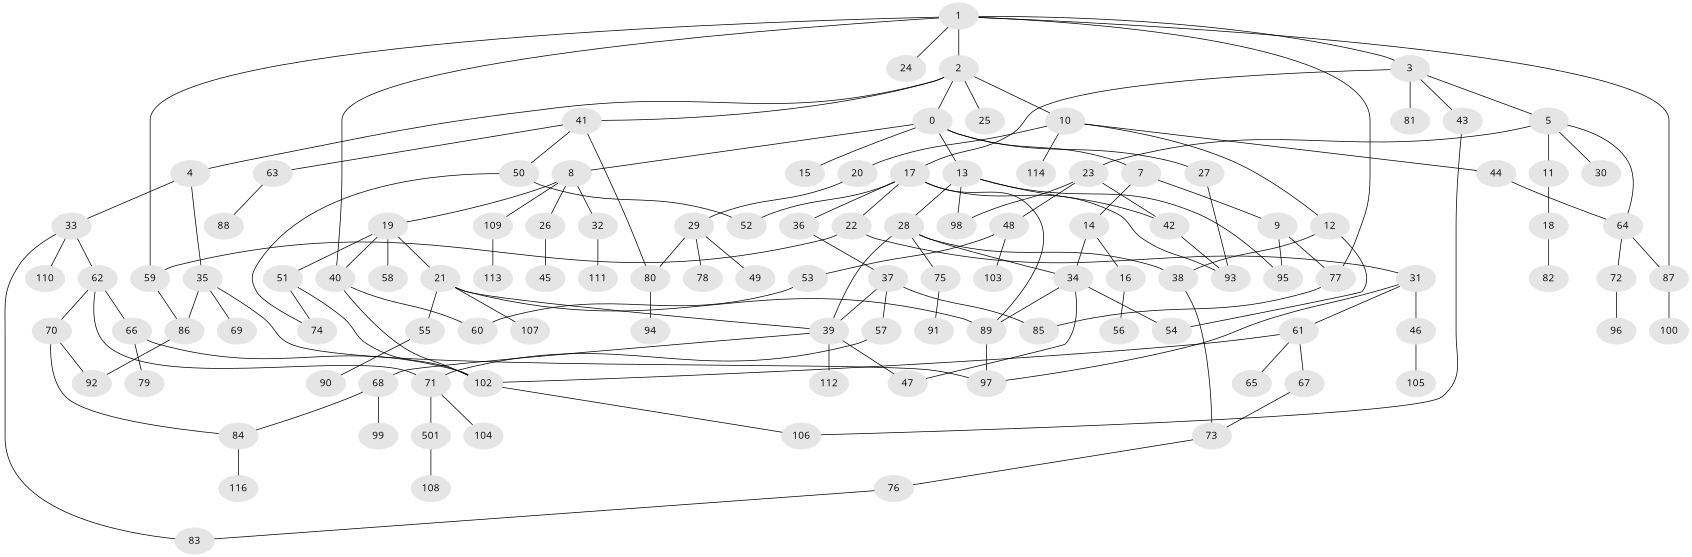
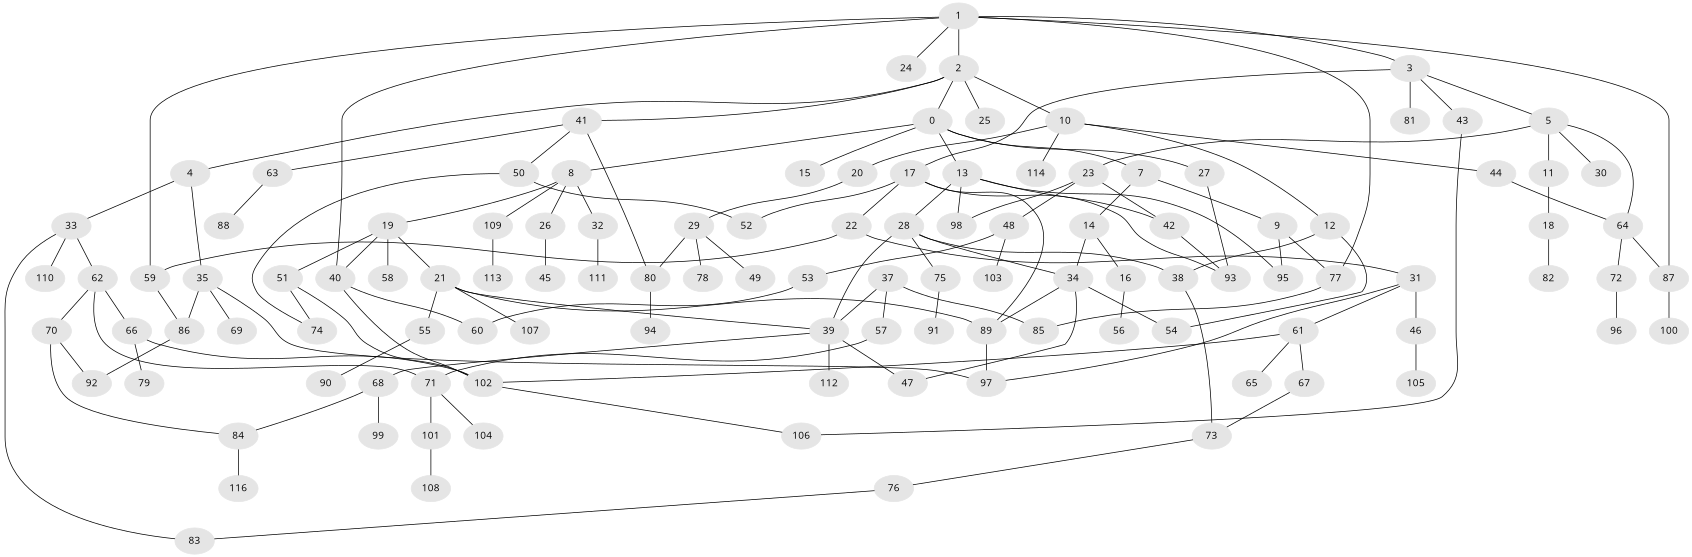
  graph {
    fontname="Open Sans"
    node [color=gray90 fontname="Open Sans" style=filled]
    edge [fontname="Open Sans"]
    1
    2
    3
    24
    40
    59
    77
    87
    4
    n10 [label=0]
    10
    25
    41
    5
    17
    43
    81
    60
    102
    86
    85
    100
    33
    35
    7
    8
    13
    15
    27
    12
    20
    44
    114
    80
    50
    63
    11
    23
    30
    64
    22
-   36
    52
    89
    93
    106
    62
    83
    110
    97
    69
    18
    42
    98
    48
    72
    9
    14
    19
    26
    32
    109
    95
    28
    16
    34
    21
    51
    58
    45
    111
    113
    38
    54
    29
    82
    73
    39
    75
    56
    47
    70
    84
    92
    31
    37
    55
    107
    74
    49
    78
    68
    112
    90
    46
    61
    53
    103
    91
    94
    105
    65
    67
    71
    66
    57
    76
    99
    88
-   101 [label=501]
+   101
    104
    79
    96
    116
    108
    1 -- 2
    1 -- 3
    1 -- 24
    1 -- 40
    1 -- 59
    1 -- 77
    1 -- 87
    2 -- 4
    2 -- n10
    2 -- 10
    2 -- 25
    2 -- 41
    3 -- 5
    3 -- 17
    3 -- 43
    3 -- 81
    40 -- 60
    40 -- 102
    59 -- 86
    77 -- 85
    87 -- 100
    4 -- 33
    4 -- 35
    n10 -- 7
    n10 -- 8
    n10 -- 13
    n10 -- 15
    n10 -- 27
    10 -- 12
    10 -- 20
    10 -- 44
    10 -- 114
    41 -- 80
    41 -- 50
    41 -- 63
    5 -- 11
    5 -- 23
    5 -- 30
    5 -- 64
    17 -- 22
-   17 -- 36
    17 -- 52
    17 -- 89
    17 -- 93
    43 -- 106
    102 -- 106
    86 -- 92
    33 -- 62
    33 -- 83
    33 -- 110
    35 -- 86
    35 -- 97
    35 -- 69
    7 -- 9
    7 -- 14
    8 -- 19
    8 -- 26
    8 -- 32
    8 -- 109
    13 -- 42
    13 -- 98
    13 -- 95
    13 -- 28
    27 -- 93
    12 -- 38
    12 -- 54
    20 -- 29
    44 -- 64
    80 -- 94
    50 -- 52
    50 -- 74
    63 -- 88
    11 -- 18
    23 -- 42
    23 -- 98
    23 -- 48
    64 -- 87
    64 -- 72
    22 -- 59
    22 -- 31
-   36 -- 37
    89 -- 97
    62 -- 70
    62 -- 71
    62 -- 66
    18 -- 82
    42 -- 93
    48 -- 53
    48 -- 103
    72 -- 96
    9 -- 77
    9 -- 95
    14 -- 16
    14 -- 34
    19 -- 40
    19 -- 21
    19 -- 51
    19 -- 58
    26 -- 45
    32 -- 111
    109 -- 113
    28 -- 34
    28 -- 38
    28 -- 39
    28 -- 75
    16 -- 56
    34 -- 89
    34 -- 54
    34 -- 47
    21 -- 89
    21 -- 39
    21 -- 55
    21 -- 107
    51 -- 102
    51 -- 74
    38 -- 73
    29 -- 80
    29 -- 49
    29 -- 78
    73 -- 76
    39 -- 47
    39 -- 68
    39 -- 112
    75 -- 91
    70 -- 84
    70 -- 92
    84 -- 116
    31 -- 97
    31 -- 46
    31 -- 61
    37 -- 85
    37 -- 39
    37 -- 57
    55 -- 90
    68 -- 84
    68 -- 99
    46 -- 105
    61 -- 102
    61 -- 65
    61 -- 67
    53 -- 60
    67 -- 73
    71 -- 101
    71 -- 104
    66 -- 102
    66 -- 79
    57 -- 71
    76 -- 83
    101 -- 108
  }
